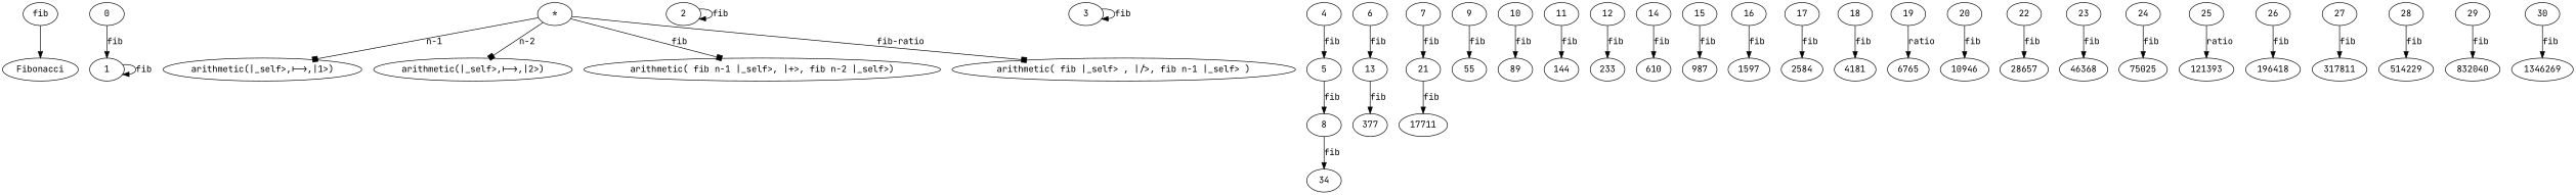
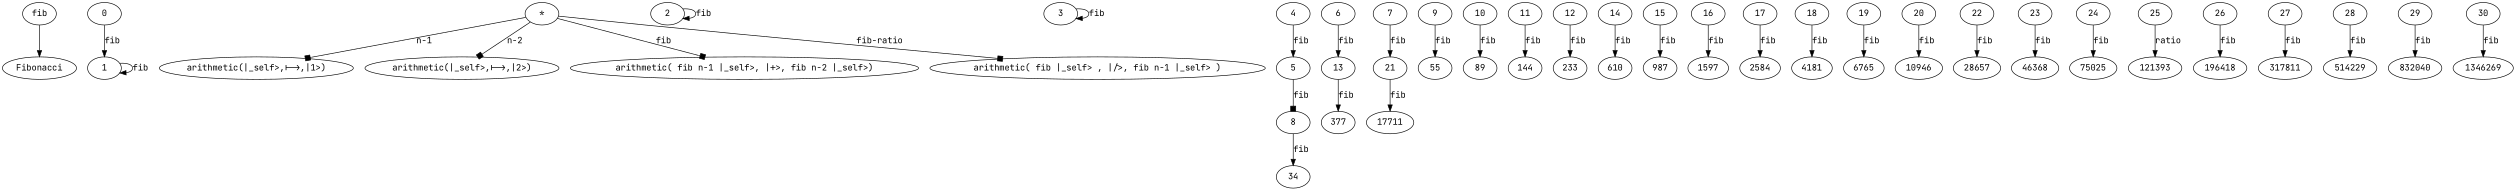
  digraph {
    fontname="JetBrains Mono"
    node [fontname="JetBrains Mono"]
    edge [fontname="JetBrains Mono" arrowhead=normal]
    n1 [label=fib]
    Fibonacci
    0
    1
    "*"
    "arithmetic(|_self>,|->,|1>)"
    "arithmetic(|_self>,|->,|2>)"
    "arithmetic( fib n-1 |_self>, |+>, fib n-2 |_self>)"
    "arithmetic( fib |_self> , |/>, fib n-1 |_self> )"
    2
    3
    4
    5
    8
    34
    6
    13
    377
    7
    21
    17711
    9
    55
    10
    89
    11
    144
    12
    233
    14
    610
    15
    987
    16
    1597
    17
    2584
    18
    4181
    19
    6765
    20
    10946
    22
    28657
    23
    46368
    24
    75025
    25
    121393
    26
    196418
    27
    317811
    28
    514229
    29
    832040
    30
    1346269
    n1 -> Fibonacci [arrowhead=""]
    0 -> 1 [label=fib]
    1 -> 1 [label=fib]
    "*" -> "arithmetic(|_self>,|->,|1>)" [arrowhead=box label="n-1"]
    "*" -> "arithmetic(|_self>,|->,|2>)" [arrowhead=box label="n-2"]
    "*" -> "arithmetic( fib n-1 |_self>, |+>, fib n-2 |_self>)" [arrowhead=box label=fib]
    "*" -> "arithmetic( fib |_self> , |/>, fib n-1 |_self> )" [arrowhead=box label="fib-ratio"]
    2 -> 2 [label=fib]
    3 -> 3 [label=fib]
    4 -> 5 [label=fib]
-   5 -> 8 [label=fib]
+   5 -> 8 [arrowhead=box label=fib]
    8 -> 34 [label=fib]
    6 -> 13 [label=fib]
    13 -> 377 [label=fib]
    7 -> 21 [label=fib]
    21 -> 17711 [label=fib]
    9 -> 55 [label=fib]
    10 -> 89 [label=fib]
    11 -> 144 [label=fib]
    12 -> 233 [label=fib]
    14 -> 610 [label=fib]
    15 -> 987 [label=fib]
    16 -> 1597 [label=fib]
    17 -> 2584 [label=fib]
    18 -> 4181 [label=fib]
-   19 -> 6765 [label=ratio]
+   19 -> 6765 [label=fib]
    20 -> 10946 [label=fib]
    22 -> 28657 [label=fib]
    23 -> 46368 [label=fib]
    24 -> 75025 [label=fib]
    25 -> 121393 [label=ratio]
    26 -> 196418 [label=fib]
    27 -> 317811 [label=fib]
    28 -> 514229 [label=fib]
    29 -> 832040 [label=fib]
    30 -> 1346269 [label=fib]
  }
